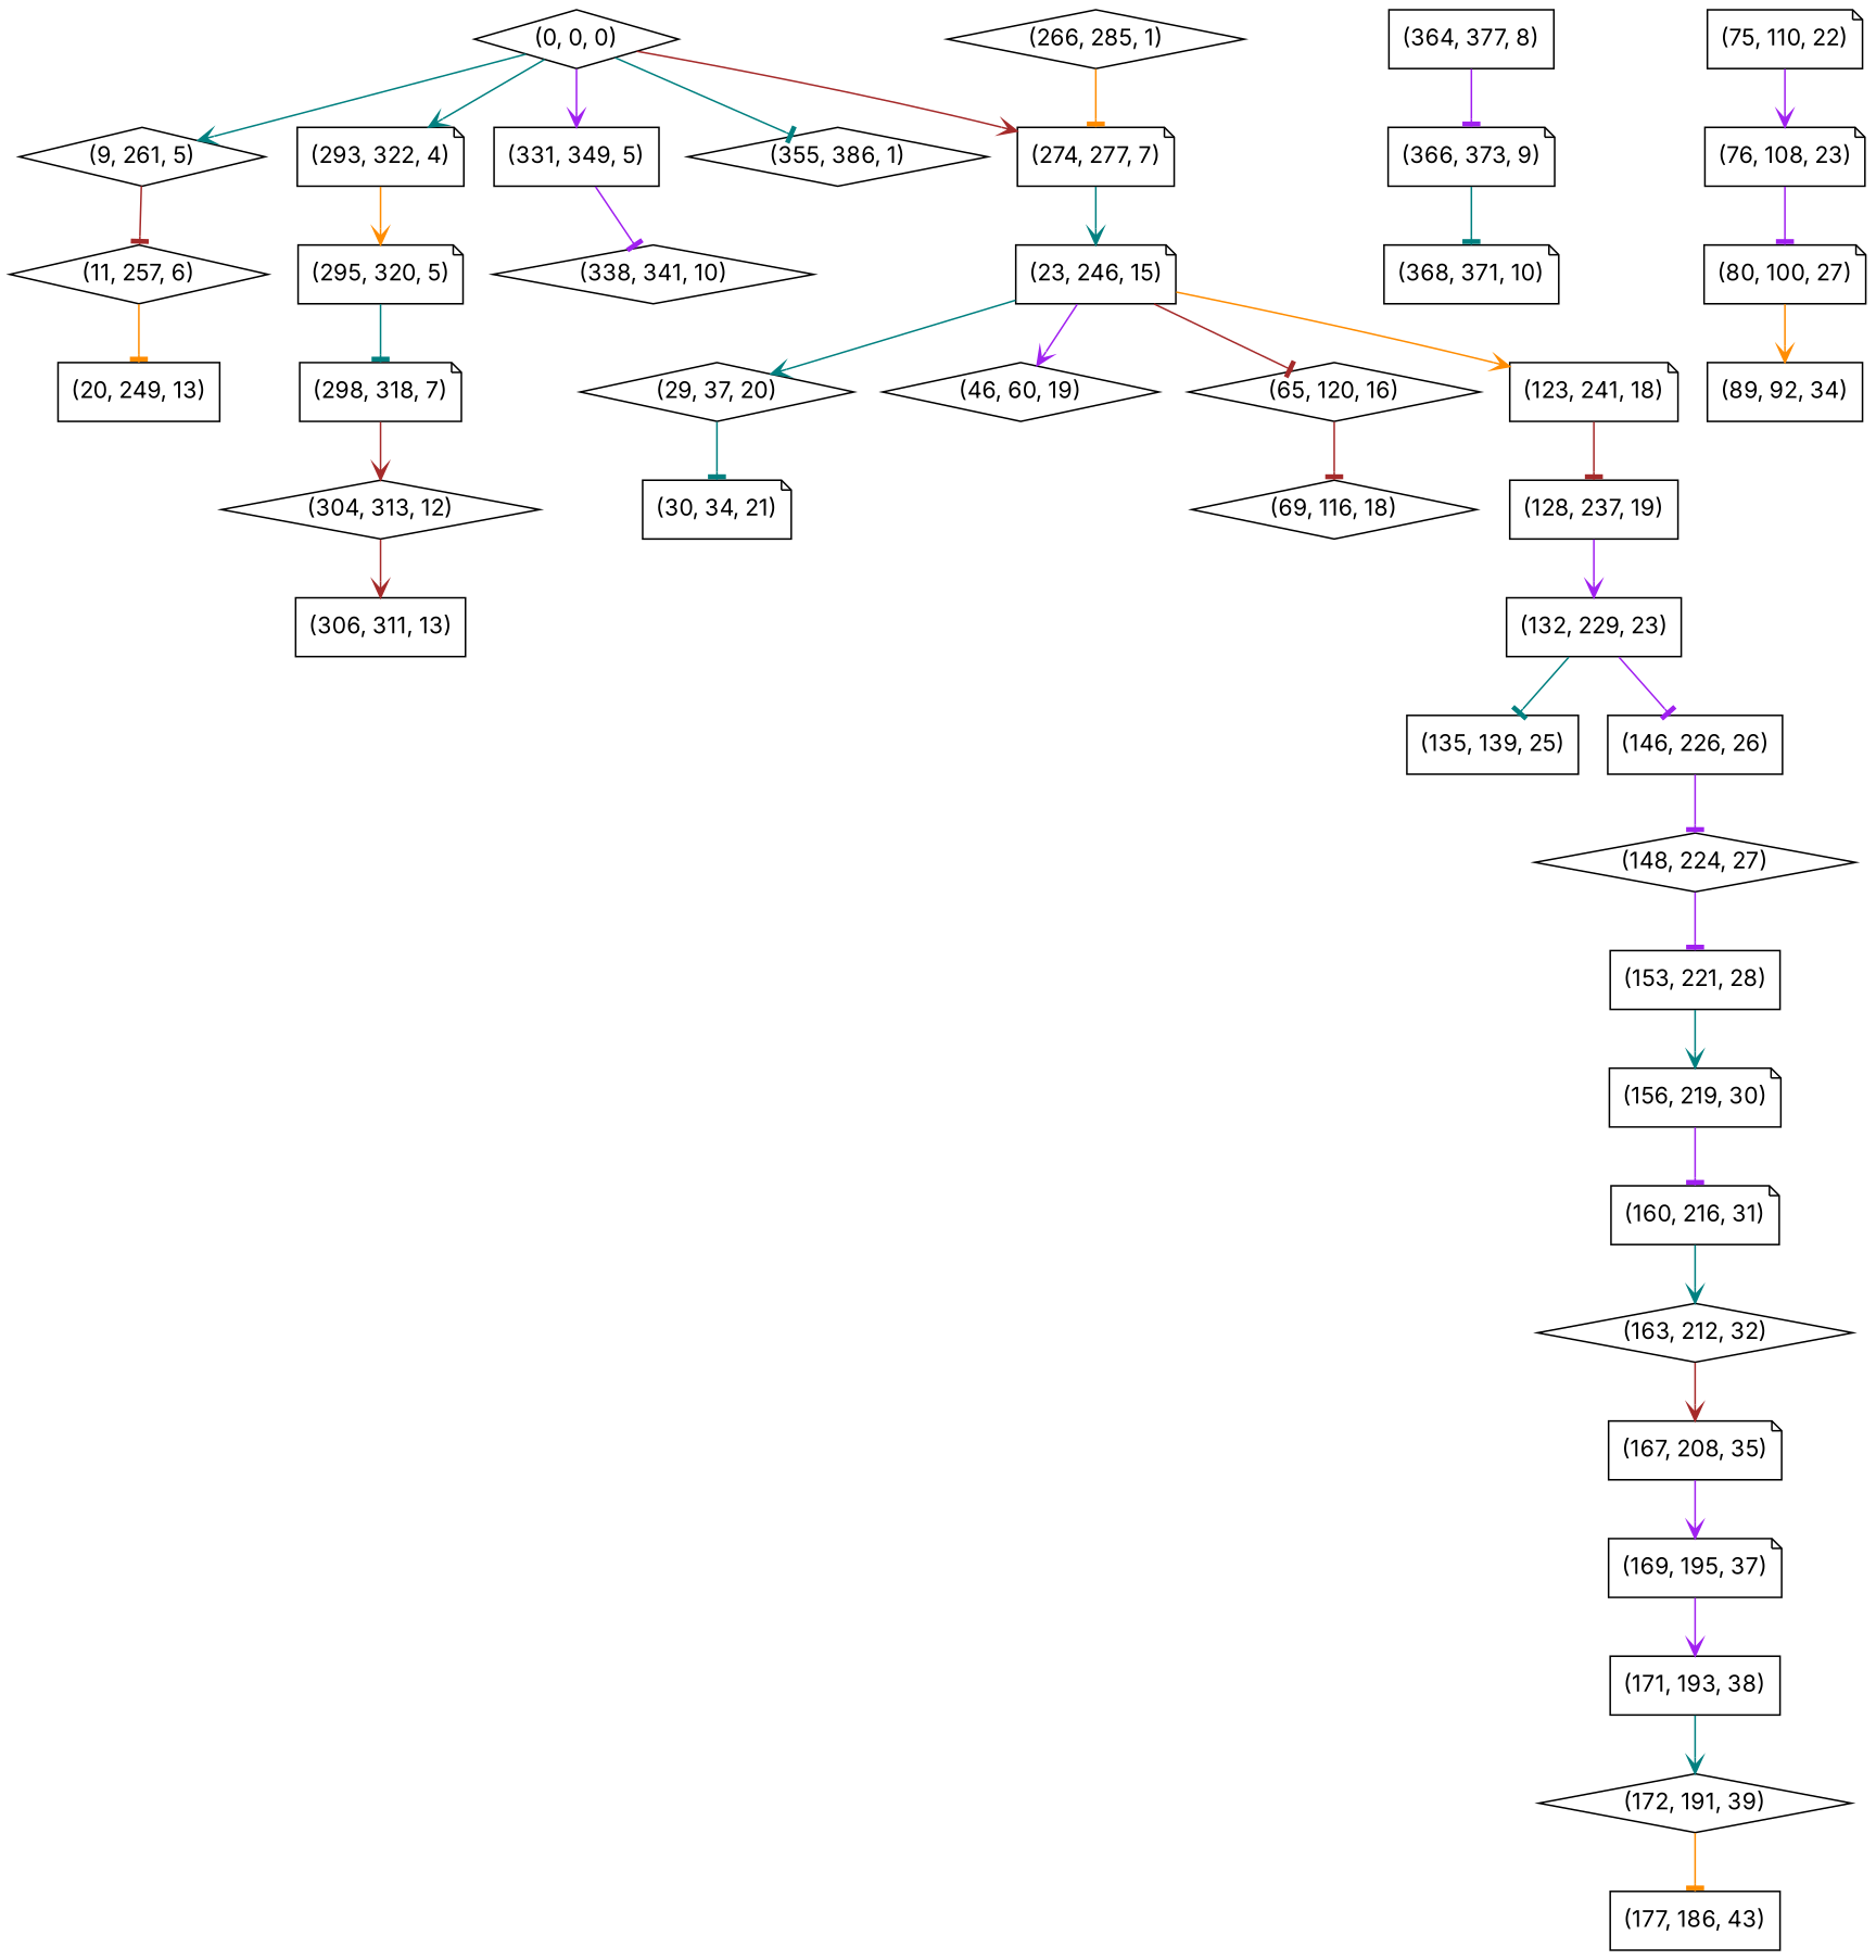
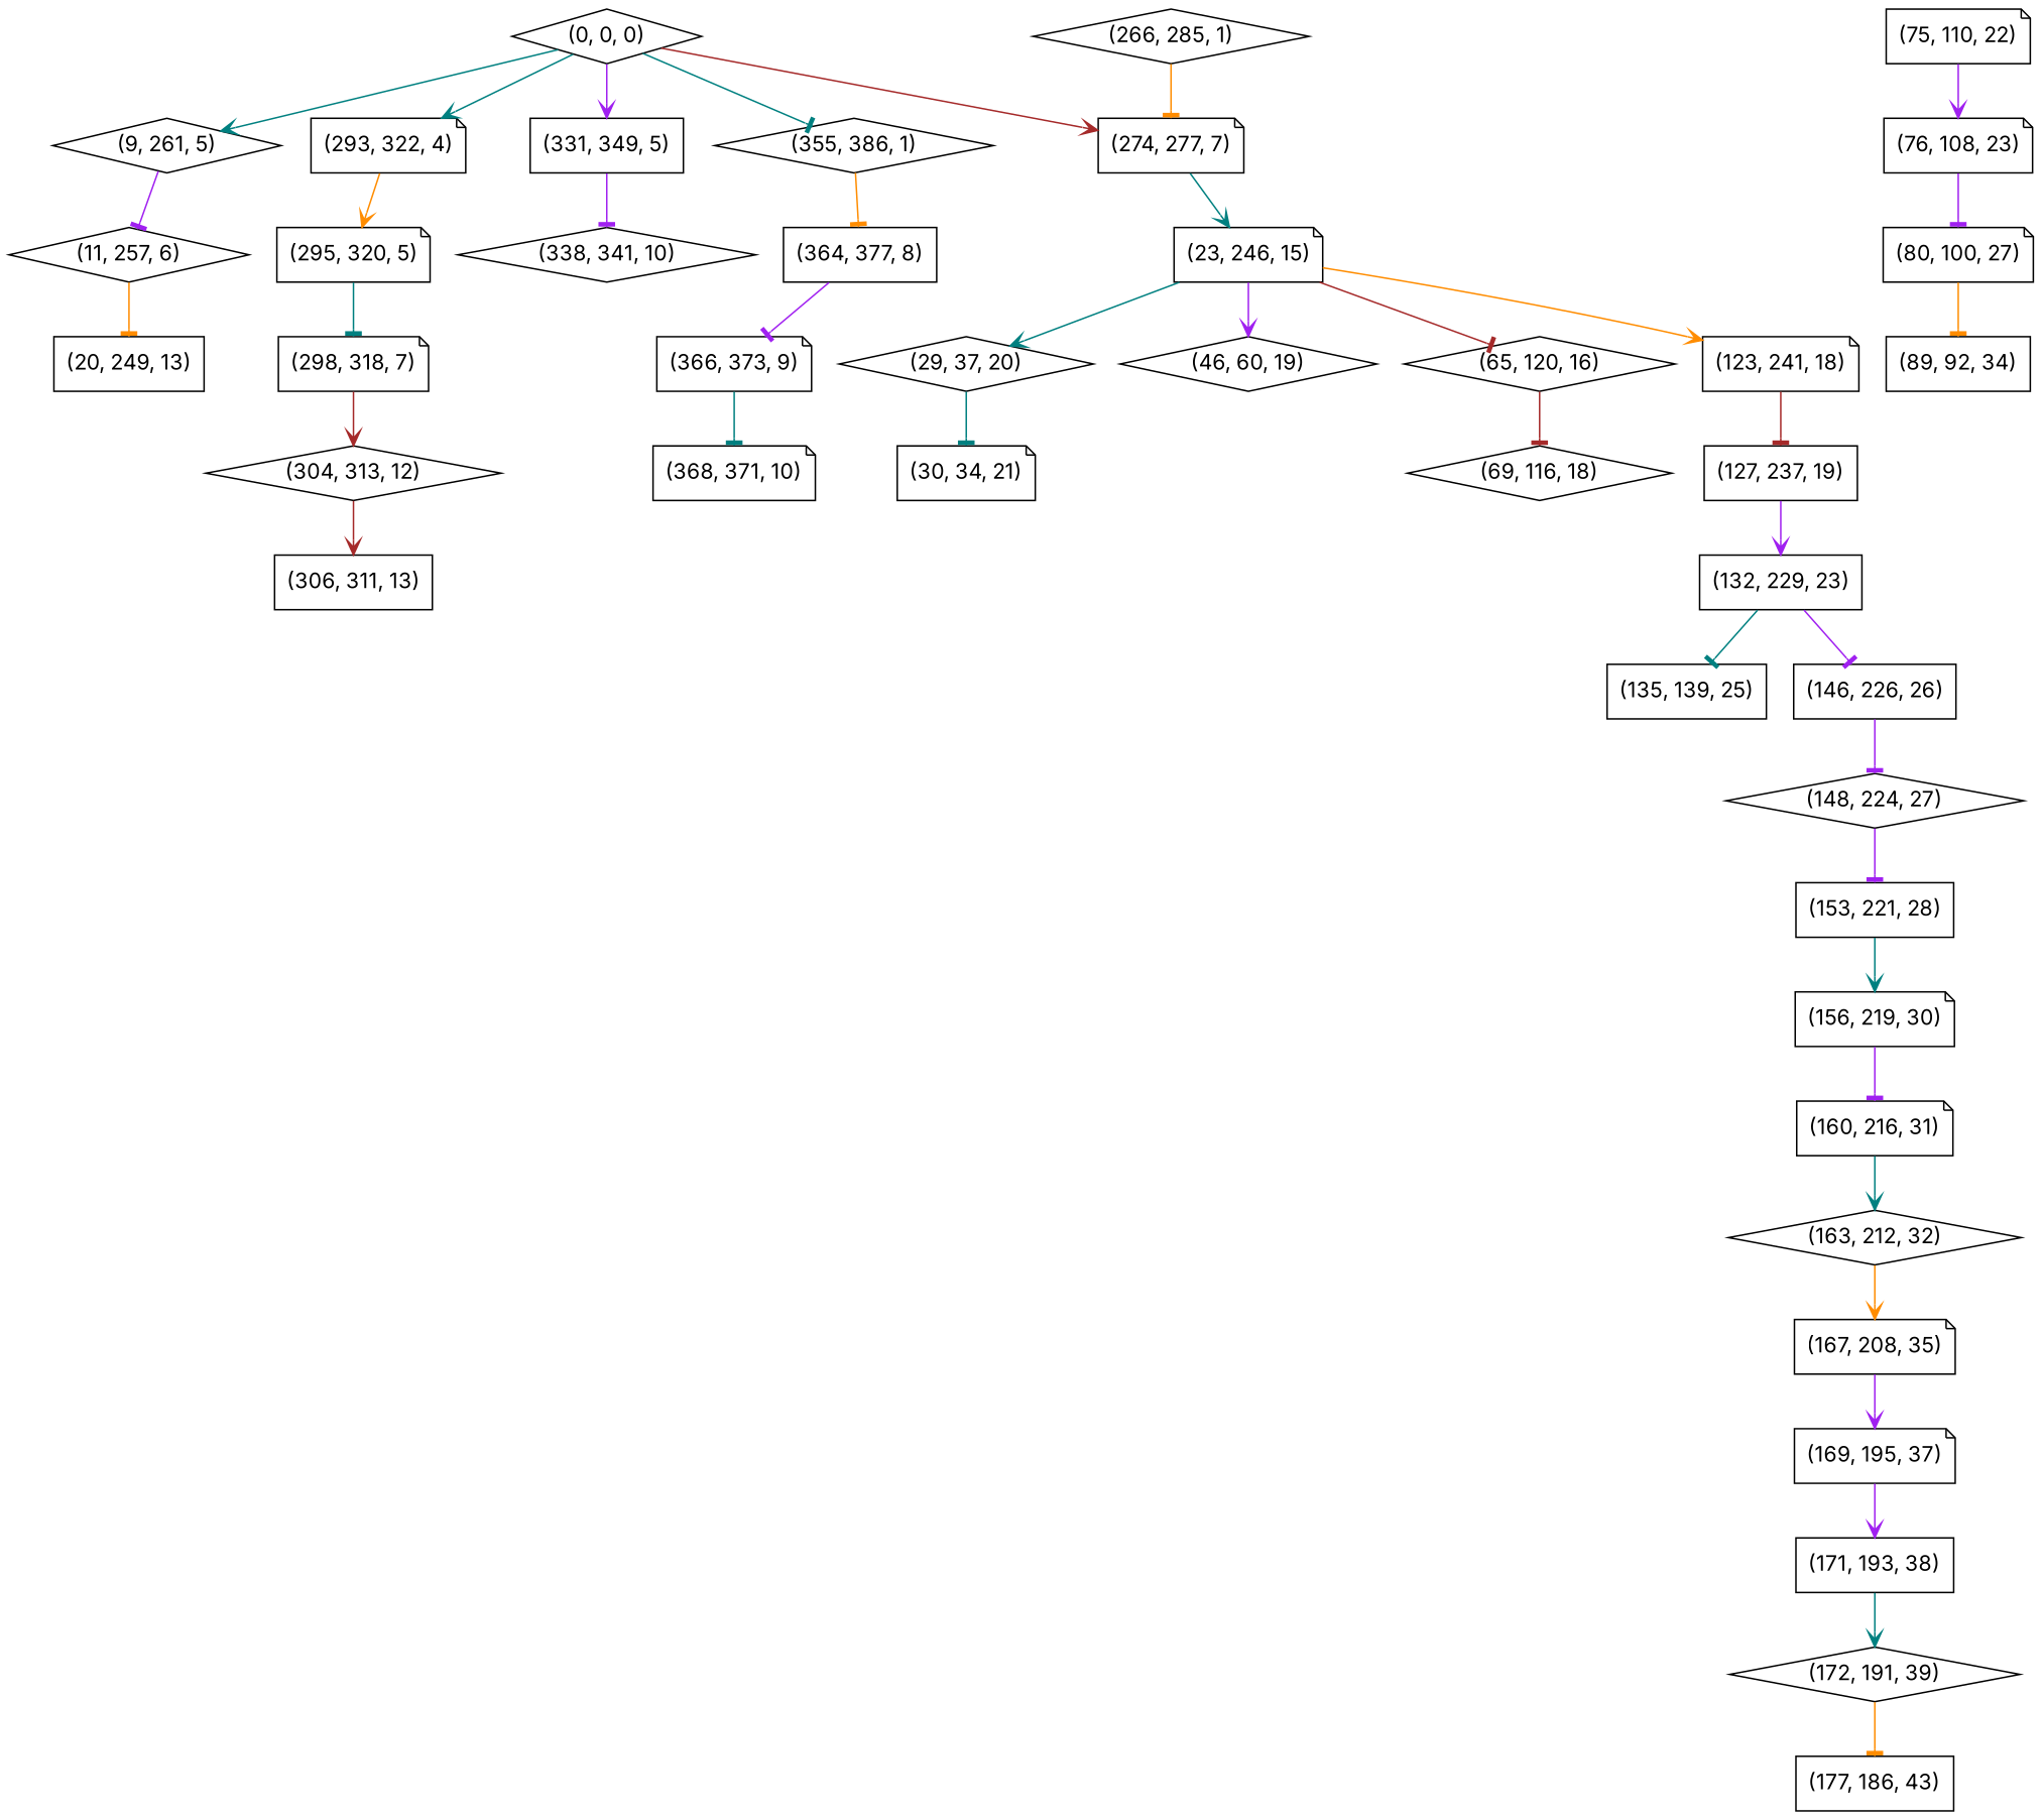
  digraph {
    fontname=Inter
    node [fontname=Inter shape=note]
    edge [arrowhead=tee color=purple fontname=Inter]
    "(0, 0, 0)" [shape=diamond]
    "(9, 261, 5)" [shape=diamond]
    "(293, 322, 4)"
    "(331, 349, 5)" [shape=box]
    "(355, 386, 1)" [shape=diamond]
    "(274, 277, 7)"
    "(11, 257, 6)" [shape=diamond]
    "(266, 285, 1)" [shape=diamond]
    "(295, 320, 5)"
    "(338, 341, 10)" [shape=diamond]
    "(364, 377, 8)" [shape=box]
    "(20, 249, 13)" [shape=box]
    "(29, 37, 20)" [shape=diamond]
    "(23, 246, 15)"
    "(46, 60, 19)" [shape=diamond]
    "(65, 120, 16)" [shape=diamond]
    "(123, 241, 18)"
    "(30, 34, 21)"
    "(69, 116, 18)" [shape=diamond]
-   "(127, 237, 19)" [shape=box label="(128, 237, 19)"]
+   "(127, 237, 19)" [shape=box]
    "(75, 110, 22)"
    "(76, 108, 23)"
    "(80, 100, 27)"
    "(89, 92, 34)" [shape=box]
    "(132, 229, 23)" [shape=box]
    "(135, 139, 25)" [shape=box]
    "(146, 226, 26)" [shape=box]
    "(148, 224, 27)" [shape=diamond]
    "(153, 221, 28)" [shape=box]
    "(156, 219, 30)"
    "(160, 216, 31)"
    "(163, 212, 32)" [shape=diamond]
    "(167, 208, 35)"
    "(169, 195, 37)"
    "(171, 193, 38)" [shape=box]
    "(172, 191, 39)" [shape=diamond]
    "(177, 186, 43)" [shape=box]
    "(298, 318, 7)"
    "(304, 313, 12)" [shape=diamond]
    "(306, 311, 13)" [shape=box]
    "(366, 373, 9)"
    "(368, 371, 10)"
    "(0, 0, 0)" -> "(9, 261, 5)" [arrowhead=vee color=teal]
    "(0, 0, 0)" -> "(293, 322, 4)" [arrowhead=vee color=teal]
    "(0, 0, 0)" -> "(331, 349, 5)" [arrowhead=vee]
    "(0, 0, 0)" -> "(355, 386, 1)" [color=teal]
    "(0, 0, 0)" -> "(274, 277, 7)" [arrowhead=vee color=brown]
-   "(9, 261, 5)" -> "(11, 257, 6)" [color=brown]
+   "(9, 261, 5)" -> "(11, 257, 6)"
    "(293, 322, 4)" -> "(295, 320, 5)" [arrowhead=vee color=darkorange]
    "(331, 349, 5)" -> "(338, 341, 10)"
+   "(355, 386, 1)" -> "(364, 377, 8)" [color=darkorange]
    "(274, 277, 7)" -> "(23, 246, 15)" [arrowhead=vee color=teal]
    "(11, 257, 6)" -> "(20, 249, 13)" [color=darkorange]
    "(266, 285, 1)" -> "(274, 277, 7)" [color=darkorange]
    "(295, 320, 5)" -> "(298, 318, 7)" [color=teal]
    "(364, 377, 8)" -> "(366, 373, 9)"
    "(29, 37, 20)" -> "(30, 34, 21)" [color=teal]
    "(23, 246, 15)" -> "(29, 37, 20)" [arrowhead=vee color=teal]
    "(23, 246, 15)" -> "(46, 60, 19)" [arrowhead=vee]
    "(23, 246, 15)" -> "(65, 120, 16)" [color=brown]
    "(23, 246, 15)" -> "(123, 241, 18)" [arrowhead=vee color=darkorange]
    "(65, 120, 16)" -> "(69, 116, 18)" [color=brown]
    "(123, 241, 18)" -> "(127, 237, 19)" [color=brown]
    "(127, 237, 19)" -> "(132, 229, 23)" [arrowhead=vee]
    "(75, 110, 22)" -> "(76, 108, 23)" [arrowhead=vee]
    "(76, 108, 23)" -> "(80, 100, 27)"
-   "(80, 100, 27)" -> "(89, 92, 34)" [arrowhead=vee color=darkorange]
+   "(80, 100, 27)" -> "(89, 92, 34)" [color=darkorange]
    "(132, 229, 23)" -> "(135, 139, 25)" [color=teal]
    "(132, 229, 23)" -> "(146, 226, 26)"
    "(146, 226, 26)" -> "(148, 224, 27)"
    "(148, 224, 27)" -> "(153, 221, 28)"
    "(153, 221, 28)" -> "(156, 219, 30)" [arrowhead=vee color=teal]
    "(156, 219, 30)" -> "(160, 216, 31)"
    "(160, 216, 31)" -> "(163, 212, 32)" [arrowhead=vee color=teal]
-   "(163, 212, 32)" -> "(167, 208, 35)" [arrowhead=vee color=brown]
+   "(163, 212, 32)" -> "(167, 208, 35)" [arrowhead=vee color=darkorange]
    "(167, 208, 35)" -> "(169, 195, 37)" [arrowhead=vee]
    "(169, 195, 37)" -> "(171, 193, 38)" [arrowhead=vee]
    "(171, 193, 38)" -> "(172, 191, 39)" [arrowhead=vee color=teal]
    "(172, 191, 39)" -> "(177, 186, 43)" [color=darkorange]
    "(298, 318, 7)" -> "(304, 313, 12)" [arrowhead=vee color=brown]
    "(304, 313, 12)" -> "(306, 311, 13)" [arrowhead=vee color=brown]
    "(366, 373, 9)" -> "(368, 371, 10)" [color=teal]
  }
